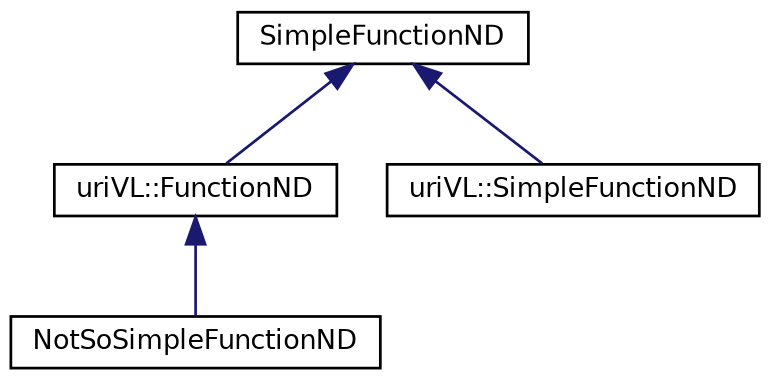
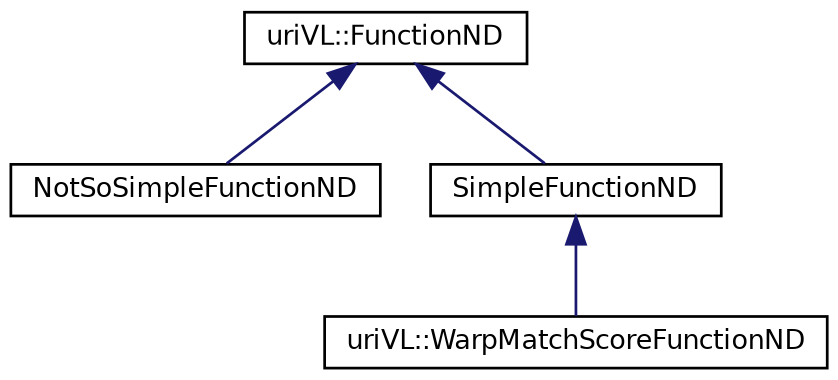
  digraph {
    rankdir=TB
    node [color=black fillcolor=white fontname=Helvetica fontsize=10 shape=record style=filled]
    edge [color=midnightblue dir=back fontname=Helvetica fontsize=10 labelfontname=Helvetica labelfontsize=10 style=solid]
    n1 [height=0.2 label="uriVL::FunctionND" width=0.4]
    n2 [height=0.2 label=NotSoSimpleFunctionND width=0.4]
    n3 [height=0.2 label=SimpleFunctionND width=0.4]
-   n4 [height=0.2 label="uriVL::SimpleFunctionND" width=0.4]
+   n4 [height=0.2 label="uriVL::WarpMatchScoreFunctionND" width=0.4]
    n1 -> n2
-   n3 -> n1
+   n1 -> n3
    n3 -> n4
  }
